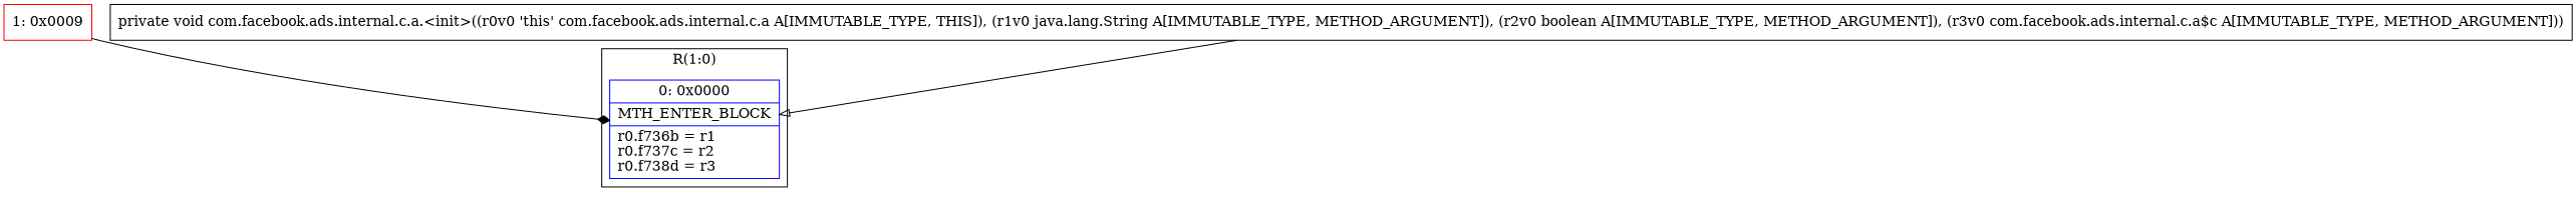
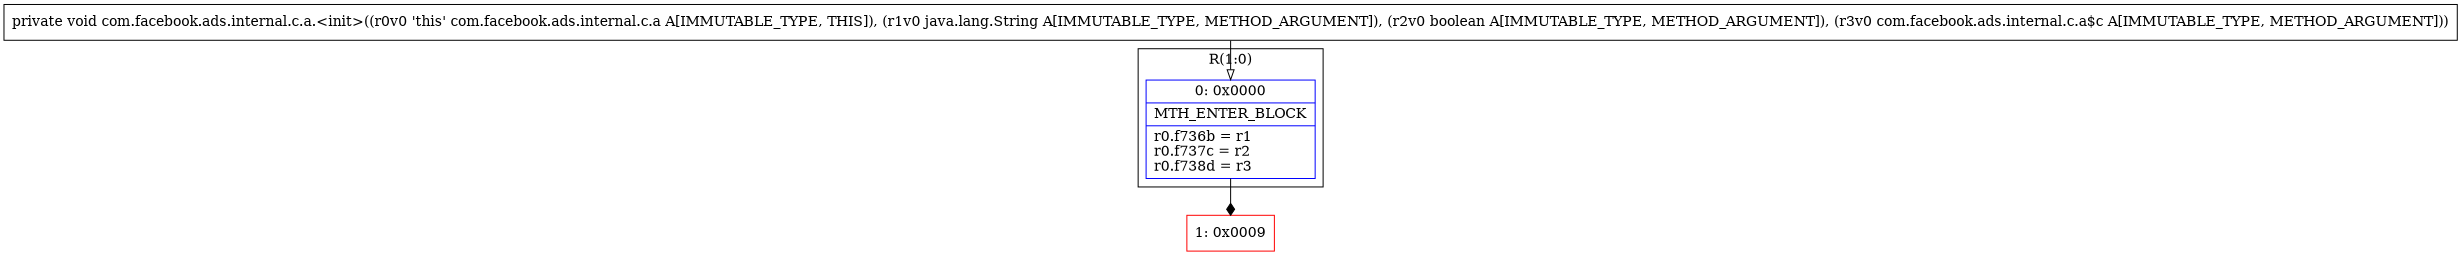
  digraph {
    node [shape=record]
    n1 [color=blue label="{0\:\ 0x0000|MTH_ENTER_BLOCK\l|r0.f736b = r1\lr0.f737c = r2\lr0.f738d = r3\l}"]
    n2 [color=red label="{1\:\ 0x0009}"]
    n3 [label="{private void com.facebook.ads.internal.c.a.\<init\>((r0v0 'this' com.facebook.ads.internal.c.a A[IMMUTABLE_TYPE, THIS]), (r1v0 java.lang.String A[IMMUTABLE_TYPE, METHOD_ARGUMENT]), (r2v0 boolean A[IMMUTABLE_TYPE, METHOD_ARGUMENT]), (r3v0 com.facebook.ads.internal.c.a$c A[IMMUTABLE_TYPE, METHOD_ARGUMENT])) }"]
    subgraph cluster_1 {
      label="R(1:0)"
      n1
    }
-   n2 -> n1 [arrowhead=diamond]
+   n1 -> n2 [arrowhead=diamond]
    n3 -> n1 [arrowhead=onormal]
  }
